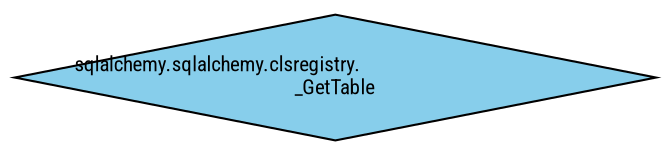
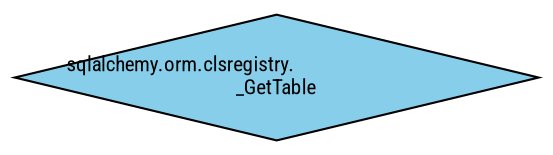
  digraph {
    rankdir=TB
    fontname="Roboto Condensed"
-   n1 [color=black fillcolor=skyblue fontname="Roboto Condensed" fontsize=10 height=0.2 label="sqlalchemy.sqlalchemy.clsregistry.\l_GetTable" shape=diamond style=filled width=0.4]
+   n1 [color=black fillcolor=skyblue fontname="Roboto Condensed" fontsize=10 height=0.2 label="sqlalchemy.orm.clsregistry.\l_GetTable" shape=diamond style=filled width=0.4]
  }
